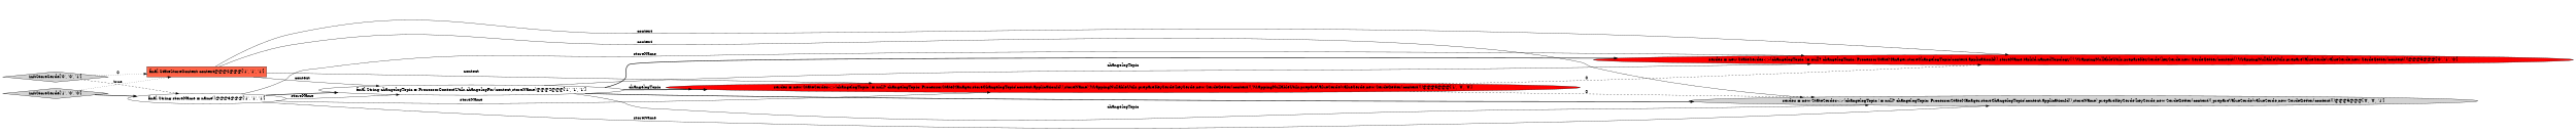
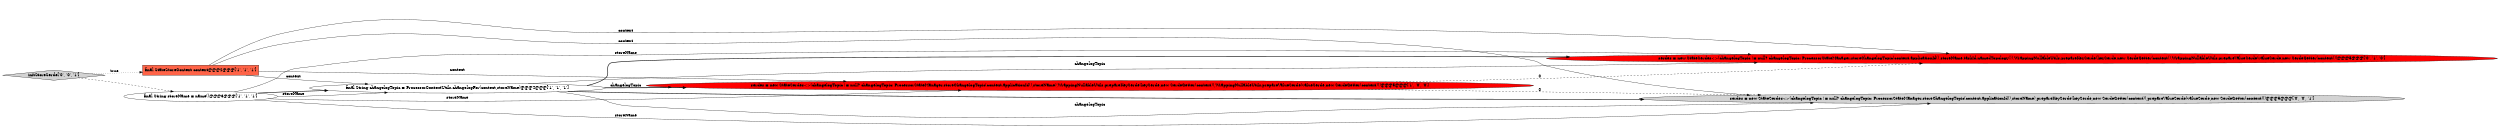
  digraph {
    rankdir=LR
    node [fillcolor=lightgray shape=ellipse style=filled]
    edge [style=solid]
    n1 [label="initStoreSerde['0', '0', '1']" shape=diamond]
    n2 [fillcolor=tomato label="final StateStoreContext context@@@2@@@['1', '1', '1']" shape=box]
    n3 [fillcolor=white label="final String storeName = name()@@@3@@@['1', '1', '1']"]
    n4 [fillcolor=red label="serdes = new StateSerdes<>(changelogTopic != null? changelogTopic: ProcessorStateManager.storeChangelogTopic(context.applicationId(),storeName,taskId.namedTopology()),WrappingNullableUtils.prepareKeySerde(keySerde,new SerdeGetter(context)),WrappingNullableUtils.prepareValueSerde(valueSerde,new SerdeGetter(context)))@@@5@@@['0', '1', '0']"]
    n5 [fillcolor=red label="serdes = new StateSerdes<>(changelogTopic != null? changelogTopic: ProcessorStateManager.storeChangelogTopic(context.applicationId(),storeName),WrappingNullableUtils.prepareKeySerde(keySerde,new SerdeGetter(context)),WrappingNullableUtils.prepareValueSerde(valueSerde,new SerdeGetter(context)))@@@5@@@['1', '0', '0']"]
    n6 [fillcolor=white label="final String changelogTopic = ProcessorContextUtils.changelogFor(context,storeName)@@@4@@@['1', '1', '1']"]
    n7 [label="serdes = new StateSerdes<>(changelogTopic != null? changelogTopic: ProcessorStateManager.storeChangelogTopic(context.applicationId(),storeName),prepareKeySerde(keySerde,new SerdeGetter(context)),prepareValueSerde(valueSerde,new SerdeGetter(context)))@@@5@@@['0', '0', '1']"]
-   n8 [label="initStoreSerde['1', '0', '0']" shape=diamond]
-   n1 -> n2 [label=0 style=dotted]
+   n1 -> n2 [label=true style=dotted]
    n1 -> n3 [style=dashed]
    n2 -> n4 [label=context]
    n2 -> n5 [label=context]
    n2 -> n6 [label=context]
    n2 -> n7 [label=context]
    n3 -> n4 [label=storeName]
    n3 -> n5 [label=storeName]
    n3 -> n6 [label=storeName]
    n3 -> n6 [style=bold]
    n3 -> n7 [label=storeName]
    n5 -> n4 [label=0 style=dashed]
    n5 -> n7 [label=0 style=dashed]
    n6 -> n4 [style=bold]
    n6 -> n4 [label=changelogTopic]
    n6 -> n5 [style=bold]
    n6 -> n5 [label=changelogTopic]
    n6 -> n7 [label=changelogTopic]
    n6 -> n7 [style=bold]
-   n8 -> n2 [label=true style=dotted]
-   n8 -> n3 [style=bold]
  }
